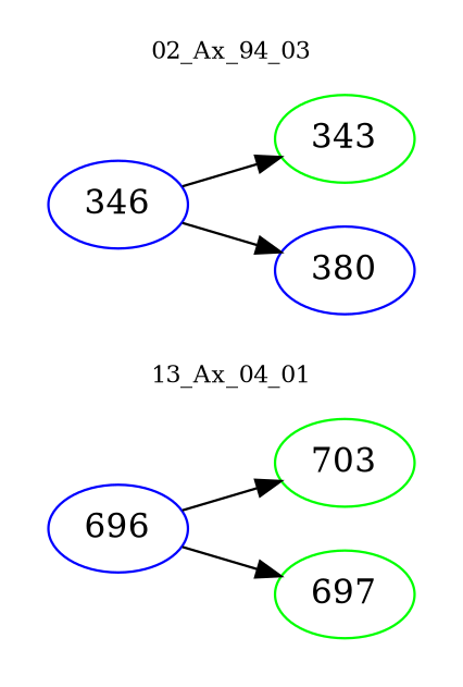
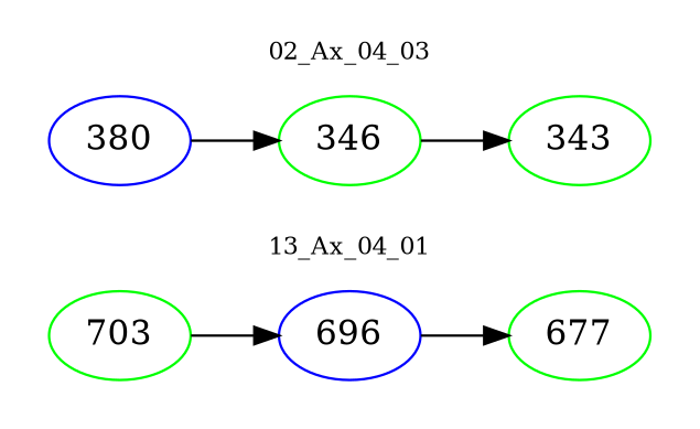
  digraph {
    rankdir=LR
    node [color=blue]
    edge [color=black]
    n1 [label=696]
-   n2 [color=green label=697]
+   n2 [color=green label=677]
    n3 [color=green label=703]
-   n4 [label=346]
+   n4 [color=green label=346]
    n5 [label=380]
    n6 [color=green label=343]
    subgraph cluster_1 {
      color=white
      fontsize=10
      label="13_Ax_04_01"
      n1
      n2
      n3
    }
    subgraph cluster_2 {
      color=white
      fontsize=10
-     label="02_Ax_94_03"
+     label="02_Ax_04_03"
      n4
      n5
      n6
    }
    n1 -> n2
-   n1 -> n3
-   n4 -> n5
+   n3 -> n1
+   n5 -> n4
    n4 -> n6
  }
